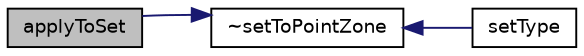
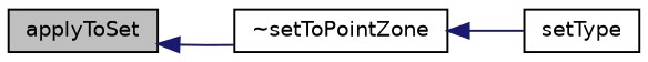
  digraph {
    fontname="DejaVu Sans"
    rankdir=LR
    node [color=black fontname="DejaVu Sans" fontsize=10 shape=record]
    edge [color=midnightblue dir=back fontname="DejaVu Sans" fontsize=10 labelfontname=Helvetica labelfontsize=10 style=solid]
    n1 [fillcolor=grey75 fontcolor=black height=0.2 label=applyToSet style=filled width=0.4]
    n2 [height=0.2 label="~setToPointZone" width=0.4]
    n3 [height=0.2 label=setType width=0.4]
-   n2 -> n1
+   n1 -> n2
    n2 -> n3
  }
